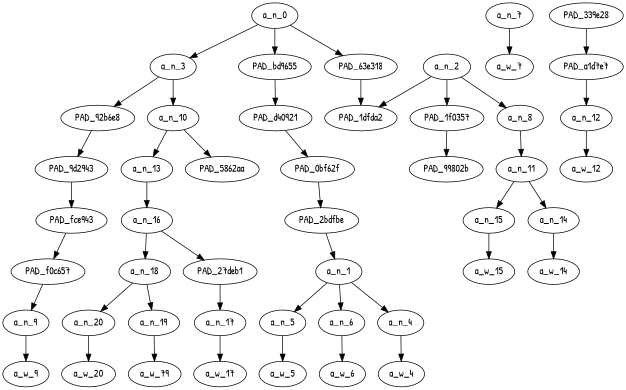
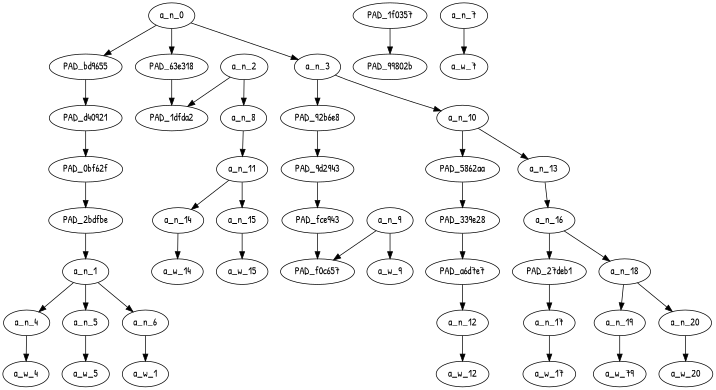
  strict digraph {
    fontname="Patrick Hand"
    node [div_dir=1 fontname="Patrick Hand" index=0 level=1 text_span="[6]" value=0.41911601]
    edge [fontname="Patrick Hand"]
    a_n_0 [level=7 text_span="[0, 1, 2, 3, 4, 5, 6, 7, 8, 9, 10]" value=1.00000000]
    PAD_bd9655 [level=6 text_span="[0, 1, 2]"]
    PAD_63e318 [index=1 level=6 text_span="[3, 4, 5]" value=0.14086568]
    a_n_3 [index=2 level=6 text_span="[6, 7, 8, 9, 10]" value=0.43923122]
    PAD_d40921 [level=5 text_span="[0, 1, 2]"]
    PAD_1dfda2 [index=1 level=5 text_span="[3, 4, 5]" value=0.14086568]
    PAD_92b6e8 [div_dir=-1 index=2 level=5 value=0.03781799]
    a_n_10 [index=3 level=5 text_span="[7, 8, 9, 10]" value=0.40050647]
    PAD_0bf62f [level=4 text_span="[0, 1, 2]"]
    PAD_9d2943 [div_dir=-1 index=2 level=4 value=0.03781799]
    PAD_5862aa [index=3 level=4 text_span="[7]" value=0.04353017]
    a_n_13 [index=4 level=4 text_span="[8, 9, 10]" value=0.35598617]
    PAD_2bdfbe [level=3 text_span="[0, 1, 2]"]
    a_n_1 [level=2 text_span="[0, 1, 2]"]
    a_n_4 [text_span="[0]" value=0.14887997]
    a_n_5 [index=1 text_span="[1]" value=0.10365599]
    a_n_6 [index=2 text_span="[2]" value=0.16638592]
    a_w_4 [div_dir=0 level=0 text_span="[0]" value=edgy]
    a_w_5 [div_dir=0 index=1 level=0 text_span="[1]" value=gg]
-   a_w_6 [div_dir=0 index=2 level=0 text_span="[2]" value=stans]
+   a_w_6 [div_dir=0 index=2 level=0 text_span="[2]" value=stans label=a_w_1]
    a_n_2 [index=1 level=4 text_span="[3, 4, 5]" value=0.14086568]
    PAD_1f0357 [index=1 level=3 text_span="[3]" value=0.05118335]
    a_n_8 [div_dir=-1 index=2 level=3 text_span="[4, 5]" value=0.08952963]
    PAD_99802b [index=1 level=2 text_span="[3]" value=0.05118335]
    a_n_11 [div_dir=-1 index=2 level=2 text_span="[4, 5]" value=0.08951285]
    a_n_14 [div_dir=-1 index=4 text_span="[4]" value=0.03522495]
    a_n_15 [index=5 text_span="[5]" value=0.05427111]
    a_n_7 [index=3 text_span="[3]" value=0.05118335]
    a_w_7 [div_dir=0 index=3 level=0 text_span="[3]" value=think]
    a_w_14 [div_dir=0 index=4 level=0 text_span="[4]" value=being]
    a_w_15 [div_dir=0 index=5 level=0 text_span="[5]" value=racist]
    PAD_fce943 [div_dir=-1 index=3 level=3 value=0.03781799]
    PAD_339e28 [index=4 level=3 text_span="[7]" value=0.04353017]
    a_n_16 [index=5 level=3 text_span="[8, 9, 10]" value=0.35497991]
    PAD_f0c657 [div_dir=-1 index=3 level=2 value=0.03781799]
    a_n_9 [div_dir=-1 index=6 value=0.03781799]
    a_w_9 [div_dir=0 index=6 level=0 value=is]
-   PAD_a6d7e7 [index=4 level=2 text_span="[7]" value=0.04353017 label=PAD_a1d7e7]
+   PAD_a6d7e7 [index=4 level=2 text_span="[7]" value=0.04353017]
    PAD_27deb1 [index=5 level=2 text_span="[8]" value=0.04222322]
    a_n_18 [index=6 level=2 text_span="[9, 10]" value=0.31175044]
    a_n_12 [index=7 text_span="[7]" value=0.04353017]
    a_w_12 [div_dir=0 index=7 level=0 text_span="[7]" value=ok]
    a_n_17 [index=8 text_span="[8]" value=0.04222322]
    a_n_19 [index=9 text_span="[9]" value=0.06459290]
    a_n_20 [index=10 text_span="[10]" value=0.24614984]
    a_w_17 [div_dir=0 index=8 level=0 text_span="[8]" value=i]
    n47 [div_dir=0 index=9 label=a_w_79 level=0 text_span="[9]" value=hate]
    a_w_20 [div_dir=0 index=10 level=0 text_span="[10]" value=faggots]
    a_n_0 -> PAD_bd9655
    a_n_0 -> PAD_63e318
    a_n_0 -> a_n_3
    PAD_bd9655 -> PAD_d40921
    PAD_63e318 -> PAD_1dfda2
    a_n_3 -> PAD_92b6e8
    a_n_3 -> a_n_10
    PAD_d40921 -> PAD_0bf62f
    PAD_92b6e8 -> PAD_9d2943
    a_n_10 -> PAD_5862aa
    a_n_10 -> a_n_13
    PAD_0bf62f -> PAD_2bdfbe
    PAD_9d2943 -> PAD_fce943
+   PAD_5862aa -> PAD_339e28
    a_n_13 -> a_n_16
    PAD_2bdfbe -> a_n_1
    a_n_1 -> a_n_4
    a_n_1 -> a_n_5
    a_n_1 -> a_n_6
    a_n_4 -> a_w_4
    a_n_5 -> a_w_5
    a_n_6 -> a_w_6
    a_n_2 -> PAD_1dfda2
-   a_n_2 -> PAD_1f0357
    a_n_2 -> a_n_8
    PAD_1f0357 -> PAD_99802b
    a_n_8 -> a_n_11
    a_n_11 -> a_n_14
    a_n_11 -> a_n_15
    a_n_14 -> a_w_14
    a_n_15 -> a_w_15
    a_n_7 -> a_w_7
    PAD_fce943 -> PAD_f0c657
    PAD_339e28 -> PAD_a6d7e7
    a_n_16 -> PAD_27deb1
    a_n_16 -> a_n_18
-   PAD_f0c657 -> a_n_9
+   a_n_9 -> PAD_f0c657
    a_n_9 -> a_w_9
    PAD_a6d7e7 -> a_n_12
    PAD_27deb1 -> a_n_17
    a_n_18 -> a_n_19
    a_n_18 -> a_n_20
    a_n_12 -> a_w_12
    a_n_17 -> a_w_17
    a_n_19 -> n47
    a_n_20 -> a_w_20
  }
